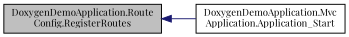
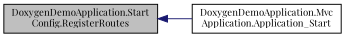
  digraph {
    rankdir=LR
    fontname="Playfair Display"
    node [color=black fontname="Playfair Display" fontsize=10 shape=record style=filled]
-   n1 [fillcolor=grey75 fontcolor=black height=0.2 label="DoxygenDemoApplication.Route\lConfig.RegisterRoutes" width=0.4]
+   n1 [fillcolor=grey75 fontcolor=black height=0.2 label="DoxygenDemoApplication.Start\lConfig.RegisterRoutes" width=0.4]
    n2 [fillcolor=white height=0.2 label="DoxygenDemoApplication.Mvc\lApplication.Application_Start" width=0.4]
    n1 -> n2 [color=midnightblue dir=back fontname="Playfair Display" fontsize=10 labelfontname=Helvetica labelfontsize=10 style=solid]
  }
